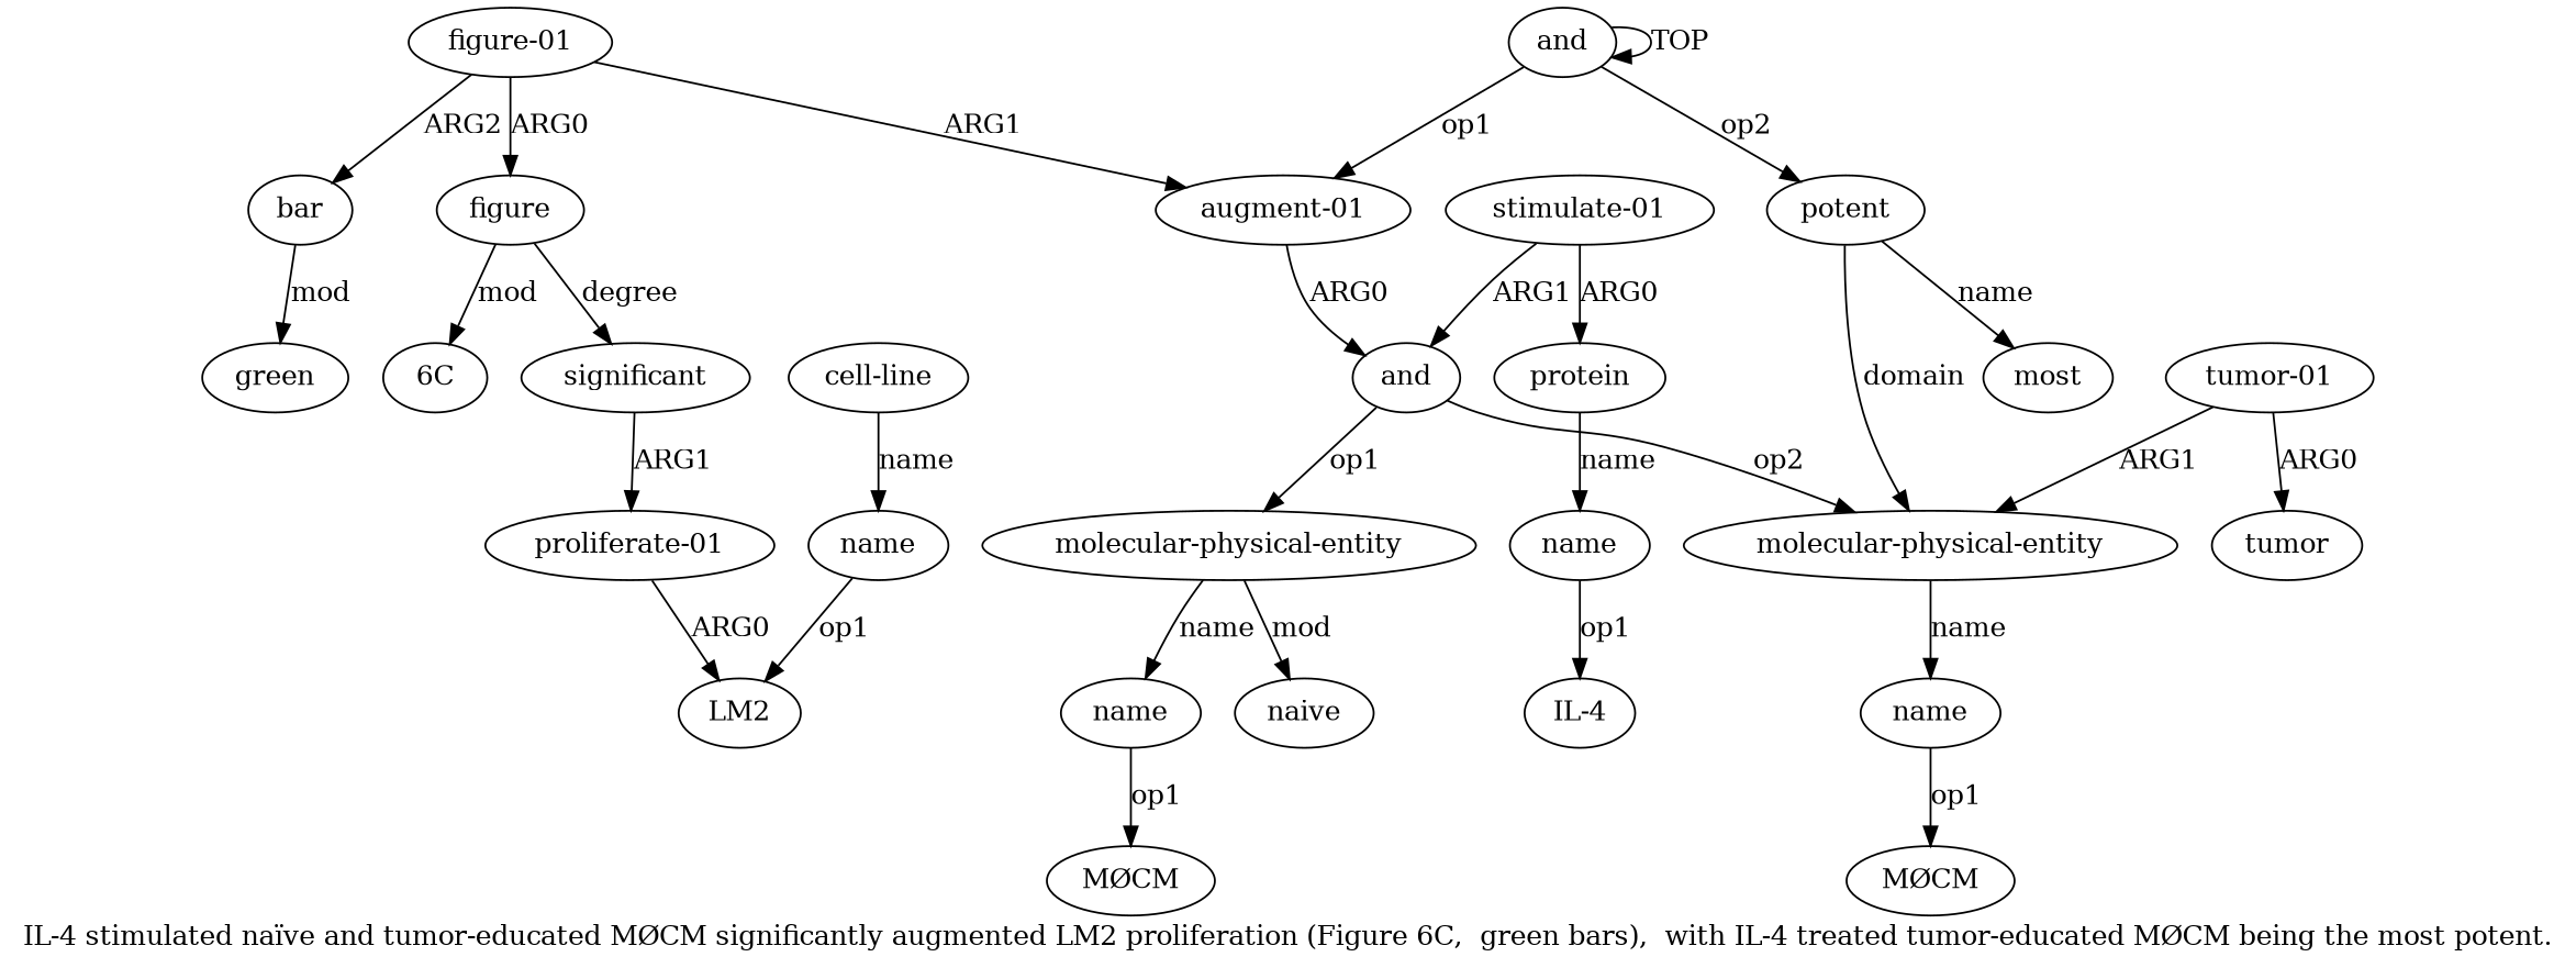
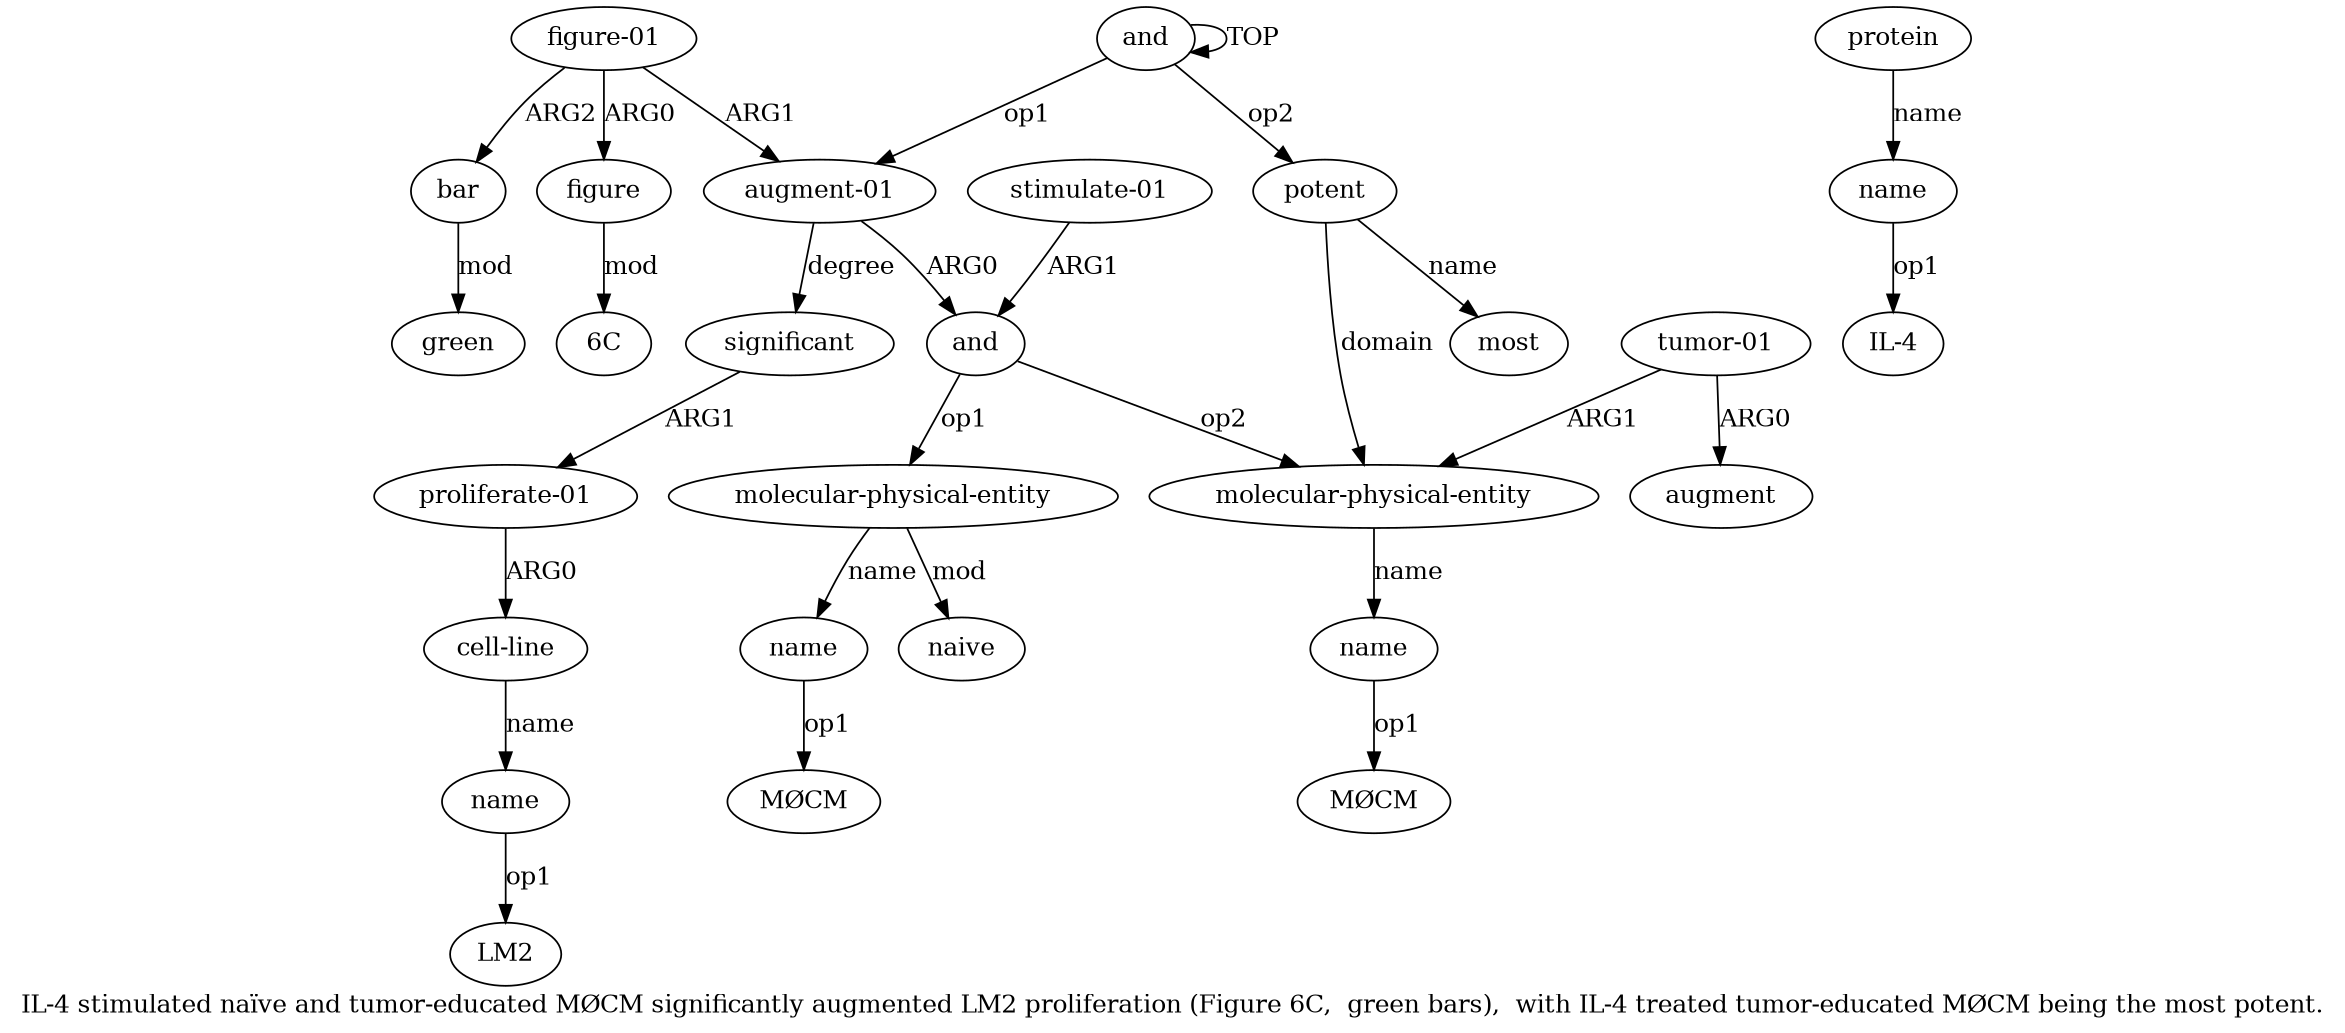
  digraph {
    label="IL-4 stimulated naïve and tumor-educated MØCM significantly augmented LM2 proliferation (Figure 6C,  green bars),  with IL-4 treated tumor-educated MØCM being the most potent."
    node [color=black gold_ind=-1 gold_label=name test_ind=-1 test_label=name]
    edge [color=black gold_label=op1 test_label=op1]
    n1 [gold_ind=20 gold_label=green label=green test_ind=20 test_label=green]
    n2 [gold_ind=21 gold_label=potent label=potent test_ind=21 test_label=potent]
    n3 [gold_ind=22 gold_label=most label=most test_ind=22 test_label=most]
    n4 [gold_ind=6 gold_label="molecular-physical-entity" label="molecular-physical-entity" test_ind=6 test_label="molecular-physical-entity"]
    n5 [gold_ind=7 label=name test_ind=7]
    n6 [gold_label="MØCM" label="MØCM" test_label="MØCM"]
    n7 [gold_label=LM2 label=LM2 test_label=LM2]
    n8 [gold_ind=15 label=name test_ind=15]
    n9 [gold_ind=14 gold_label="cell-line" label="cell-line" test_ind=14 test_label="cell-line"]
    n10 [gold_ind=17 gold_label="describe-01" label="figure-01" test_ind=17 test_label="describe-01"]
    n11 [gold_ind=19 gold_label=bar label=bar test_ind=19 test_label=bar]
    n12 [gold_ind=18 gold_label=figure label=figure test_ind=18 test_label=figure]
    n13 [gold_ind=1 gold_label="augment-01" label="augment-01" test_ind=1 test_label="augment-01"]
    n14 [gold_label="6C" label="6C" test_label="6C"]
    n15 [gold_ind=16 gold_label=significant label=significant test_ind=16 test_label=significant]
    n16 [gold_ind=2 gold_label=and label=and test_ind=2 test_label=and]
    n17 [gold_ind=13 gold_label="proliferate-01" label="proliferate-01" test_ind=13 test_label="proliferate-01"]
    n18 [gold_ind=3 gold_label="molecular-physical-entity" label="molecular-physical-entity" test_ind=3 test_label="molecular-physical-entity"]
    n19 [gold_ind=11 gold_label=protein label=protein test_ind=11 test_label=protein]
    n20 [gold_ind=12 label=name test_ind=12]
    n21 [gold_label="IL-4" label="IL-4" test_label="IL-4"]
    n22 [gold_ind=10 gold_label="stimulate-01" label="stimulate-01" test_ind=10 test_label="stimulate-01"]
    n23 [gold_ind=5 gold_label=naive label=naive test_ind=5 test_label=naive]
    n24 [gold_ind=4 label=name test_ind=4]
    n25 [gold_ind=0 gold_label=and label=and test_ind=0 test_label=and]
    n26 [gold_label="MØCM" label="MØCM" test_label="MØCM"]
-   n27 [gold_ind=9 gold_label=tumor label=tumor test_ind=9 test_label=tumor]
+   n27 [gold_ind=9 gold_label=tumor label=augment test_ind=9 test_label=tumor]
    n28 [gold_ind=8 gold_label="educate-01" label="tumor-01" test_ind=8 test_label="educate-01"]
    n2 -> n3 [gold_label=degree label=name test_label=degree]
    n2 -> n4 [gold_label=domain label=domain test_label=domain]
    n4 -> n5 [gold_label=name label=name test_label=name]
    n5 -> n6 [label=op1]
    n8 -> n7 [label=op1]
    n9 -> n8 [gold_label=name label=name test_label=name]
    n10 -> n11 [gold_label=ARG2 label=ARG2 test_label=ARG2]
    n10 -> n12 [gold_label=ARG0 label=ARG0 test_label=ARG0]
    n10 -> n13 [gold_label=ARG1 label=ARG1 test_label=ARG1]
    n11 -> n1 [gold_label=mod label=mod test_label=mod]
    n12 -> n14 [gold_label=mod label=mod test_label=mod]
-   n12 -> n15 [gold_label=degree label=degree test_label=degree]
+   n13 -> n15 [gold_label=degree label=degree test_label=degree]
    n13 -> n16 [gold_label=ARG0 label=ARG0 test_label=ARG0]
    n15 -> n17 [gold_label=ARG1 label=ARG1 test_label=ARG1]
    n16 -> n4 [gold_label=op2 label=op2 test_label=op2]
    n16 -> n18 [label=op1]
-   n17 -> n7 [gold_label=ARG0 label=ARG0 test_label=ARG0]
+   n17 -> n9 [gold_label=ARG0 label=ARG0 test_label=ARG0]
    n18 -> n23 [gold_label=mod label=mod test_label=mod]
    n18 -> n24 [gold_label=name label=name test_label=name]
    n19 -> n20 [gold_label=name label=name test_label=name]
    n20 -> n21 [label=op1]
    n22 -> n16 [gold_label=ARG1 label=ARG1 test_label=ARG1]
-   n22 -> n19 [gold_label=ARG0 label=ARG0 test_label=ARG0]
    n24 -> n26 [label=op1]
    n25 -> n2 [gold_label=op2 label=op2 test_label=op2]
    n25 -> n13 [label=op1]
    n25 -> n25 [gold_label=TOP label=TOP test_label=TOP]
    n28 -> n4 [gold_label=ARG1 label=ARG1 test_label=ARG1]
    n28 -> n27 [gold_label=ARG0 label=ARG0 test_label=ARG0]
  }
